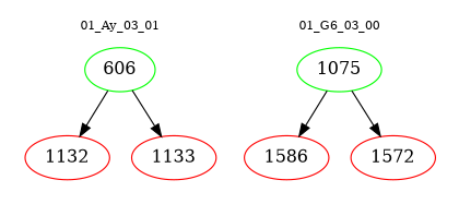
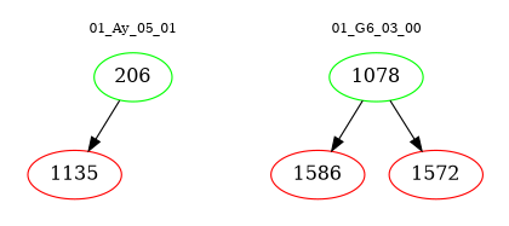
  digraph {
    node [color=red]
    edge [color=black]
-   n1 [color=green label=606]
-   n2 [label=1132]
-   n3 [label=1133]
-   n4 [color=green label=1075]
+   n1 [color=green label=206]
+   n2 [label=1135]
+   n4 [color=green label=1078]
    n5 [label=1586]
    n6 [label=1572]
    subgraph cluster_1 {
      color=white
      fontsize=10
-     label="01_Ay_03_01"
+     label="01_Ay_05_01"
      n1
      n2
-     n3
    }
    subgraph cluster_2 {
      color=white
      fontsize=10
      label="01_G6_03_00"
      n4
      n5
      n6
    }
    n1 -> n2
-   n1 -> n3
    n4 -> n5
    n4 -> n6
  }
